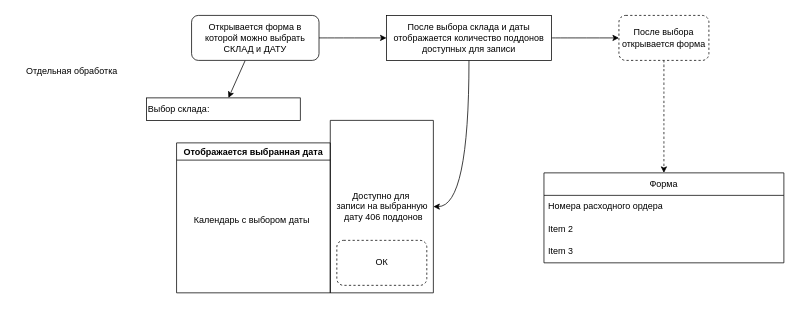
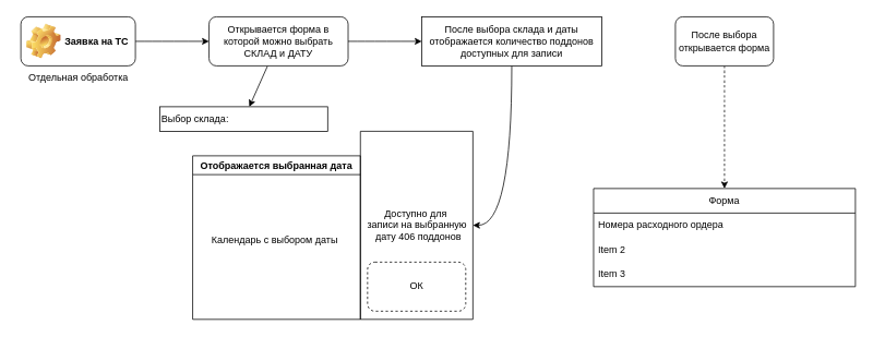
  <mxCell id="0" />
  <mxCell id="1" parent="0" />
+ <mxCell id="2" value="" style="edgeStyle=orthogonalEdgeStyle;curved=1;rounded=0;orthogonalLoop=1;jettySize=auto;html=1;" edge="1" parent="1" source="3" target="7"><mxGeometry relative="1" as="geometry" /></mxCell>
+ <mxCell id="3" value="Заявка на ТС" style="label;whiteSpace=wrap;html=1;image=img/clipart/Gear_128x128.png" vertex="1" parent="1"><mxGeometry x="25" y="20" width="140" height="60" as="geometry" /></mxCell>
  <mxCell id="4" value="Отдельная обработка" style="text;html=1;align=center;verticalAlign=middle;resizable=0;points=[];autosize=1;strokeColor=none;fillColor=none;" vertex="1" parent="1"><mxGeometry x="20" y="80" width="150" height="30" as="geometry" /></mxCell>
  <mxCell id="5" value="" style="edgeStyle=orthogonalEdgeStyle;curved=1;rounded=0;orthogonalLoop=1;jettySize=auto;html=1;" edge="1" parent="1" source="7" target="10"><mxGeometry relative="1" as="geometry" /></mxCell>
  <mxCell id="6" value="" style="edgeStyle=none;rounded=0;orthogonalLoop=1;jettySize=auto;html=1;" edge="1" parent="1" source="7" target="12"><mxGeometry relative="1" as="geometry" /></mxCell>
  <mxCell id="7" value="Открывается форма в которой можно выбрать СКЛАД и ДАТУ" style="rounded=1;whiteSpace=wrap;html=1;" vertex="1" parent="1"><mxGeometry x="255" y="20" width="170" height="60" as="geometry" /></mxCell>
  <mxCell id="8" style="edgeStyle=orthogonalEdgeStyle;curved=1;rounded=0;orthogonalLoop=1;jettySize=auto;html=1;entryX=1;entryY=0.5;entryDx=0;entryDy=0;" edge="1" parent="1" source="10" target="13"><mxGeometry relative="1" as="geometry" /></mxCell>
- <mxCell id="9" value="" style="edgeStyle=orthogonalEdgeStyle;curved=1;rounded=0;orthogonalLoop=1;jettySize=auto;html=1;" edge="1" parent="1" source="10" target="18"><mxGeometry relative="1" as="geometry" /></mxCell>
  <mxCell id="10" value="После выбора склада и даты отображается количество поддонов доступных для записи" style="whiteSpace=wrap;html=1;rounded=0;" vertex="1" parent="1"><mxGeometry x="515" y="20" width="220" height="60" as="geometry" /></mxCell>
  <mxCell id="11" value="Отображается выбранная дата" style="swimlane;whiteSpace=wrap;html=1;" vertex="1" parent="1"><mxGeometry x="235" y="190" width="205" height="200" as="geometry"><mxRectangle x="40" y="430" width="140" height="30" as="alternateBounds" /></mxGeometry></mxCell>
  <mxCell id="12" value="Выбор склада:" style="rounded=0;whiteSpace=wrap;html=1;align=left;" vertex="1" parent="1"><mxGeometry x="195" y="130" width="205" height="30" as="geometry" /></mxCell>
  <mxCell id="13" value="" style="swimlane;startSize=0;" vertex="1" parent="1"><mxGeometry x="440" y="160" width="137.5" height="230" as="geometry"><mxRectangle x="245" y="400" width="50" height="40" as="alternateBounds" /></mxGeometry></mxCell>
  <mxCell id="14" value="Доступно для&amp;nbsp;&lt;div&gt;записи&amp;nbsp;&lt;span style=&quot;background-color: initial;&quot;&gt;на выбранную&lt;/span&gt;&lt;/div&gt;&lt;div&gt;&lt;span style=&quot;background-color: initial;&quot;&gt;&amp;nbsp;дату 406 поддонов&lt;/span&gt;&lt;/div&gt;" style="text;html=1;align=center;verticalAlign=middle;resizable=0;points=[];autosize=1;strokeColor=none;fillColor=none;" vertex="1" parent="13"><mxGeometry x="-6.25" y="85" width="150" height="60" as="geometry" /></mxCell>
  <mxCell id="15" value="ОК" style="rounded=1;whiteSpace=wrap;html=1;dashed=1;" vertex="1" parent="13"><mxGeometry x="8.75" y="160" width="120" height="60" as="geometry" /></mxCell>
  <mxCell id="16" value="Календарь с выбором даты" style="text;html=1;align=center;verticalAlign=middle;resizable=0;points=[];autosize=1;strokeColor=none;fillColor=none;" vertex="1" parent="1"><mxGeometry x="245" y="278" width="180" height="30" as="geometry" /></mxCell>
  <mxCell id="17" style="edgeStyle=orthogonalEdgeStyle;curved=1;rounded=0;orthogonalLoop=1;jettySize=auto;html=1;entryX=0.5;entryY=0;entryDx=0;entryDy=0;dashed=1;" edge="1" parent="1" source="18" target="19"><mxGeometry relative="1" as="geometry" /></mxCell>
- <mxCell id="18" value="После выбора открывается форма" style="rounded=1;whiteSpace=wrap;html=1;dashed=1;" vertex="1" parent="1"><mxGeometry x="825" y="20" width="120" height="60" as="geometry" /></mxCell>
+ <mxCell id="18" value="После выбора открывается форма" style="rounded=1;whiteSpace=wrap;html=1;" vertex="1" parent="1"><mxGeometry x="825" y="20" width="120" height="60" as="geometry" /></mxCell>
  <mxCell id="19" value="Форма" style="swimlane;fontStyle=0;childLayout=stackLayout;horizontal=1;startSize=30;horizontalStack=0;resizeParent=1;resizeParentMax=0;resizeLast=0;collapsible=1;marginBottom=0;whiteSpace=wrap;html=1;" vertex="1" parent="1"><mxGeometry x="725" y="230" width="320" height="120" as="geometry" /></mxCell>
  <mxCell id="20" value="Номера расходного ордера" style="text;strokeColor=none;fillColor=none;align=left;verticalAlign=middle;spacingLeft=4;spacingRight=4;overflow=hidden;points=[[0,0.5],[1,0.5]];portConstraint=eastwest;rotatable=0;whiteSpace=wrap;html=1;" vertex="1" parent="19"><mxGeometry y="30" width="320" height="30" as="geometry" /></mxCell>
  <mxCell id="21" value="Item 2" style="text;strokeColor=none;fillColor=none;align=left;verticalAlign=middle;spacingLeft=4;spacingRight=4;overflow=hidden;points=[[0,0.5],[1,0.5]];portConstraint=eastwest;rotatable=0;whiteSpace=wrap;html=1;" vertex="1" parent="19"><mxGeometry y="60" width="320" height="30" as="geometry" /></mxCell>
  <mxCell id="22" value="Item 3" style="text;strokeColor=none;fillColor=none;align=left;verticalAlign=middle;spacingLeft=4;spacingRight=4;overflow=hidden;points=[[0,0.5],[1,0.5]];portConstraint=eastwest;rotatable=0;whiteSpace=wrap;html=1;" vertex="1" parent="19"><mxGeometry y="90" width="320" height="30" as="geometry" /></mxCell>
